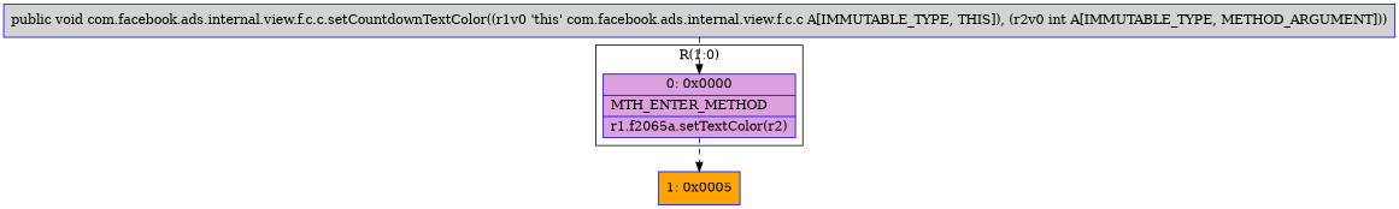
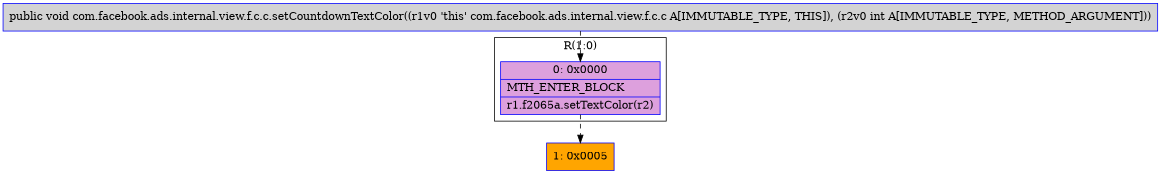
  digraph {
    node [color=blue shape=record style=filled]
    edge [style=dashed]
-   n1 [label="{0\:\ 0x0000|MTH_ENTER_METHOD\l|r1.f2065a.setTextColor(r2)\l}" fillcolor=plum]
+   n1 [label="{0\:\ 0x0000|MTH_ENTER_BLOCK\l|r1.f2065a.setTextColor(r2)\l}" fillcolor=plum]
    n2 [label="{1\:\ 0x0005}" fillcolor=orange]
    n3 [label="{public void com.facebook.ads.internal.view.f.c.c.setCountdownTextColor((r1v0 'this' com.facebook.ads.internal.view.f.c.c A[IMMUTABLE_TYPE, THIS]), (r2v0 int A[IMMUTABLE_TYPE, METHOD_ARGUMENT])) }" fillcolor=lightgrey]
    subgraph cluster_1 {
      label="R(1:0)"
      n1
    }
    n1 -> n2
    n3 -> n1
  }
